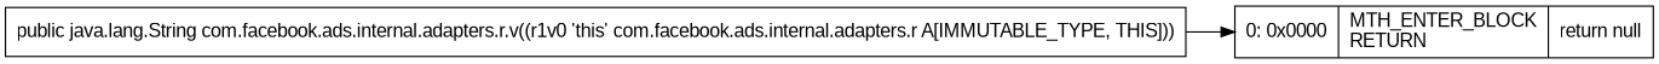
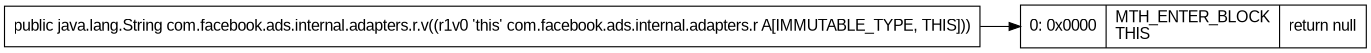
  digraph {
    rankdir=LR
    fontname="Liberation Sans"
    node [shape=record fontname="Liberation Sans"]
-   n1 [label="{0\:\ 0x0000|MTH_ENTER_BLOCK\lRETURN\l|return null\l}"]
+   n1 [label="{0\:\ 0x0000|MTH_ENTER_BLOCK\lTHIS\l|return null\l}"]
    n2 [label="{public java.lang.String com.facebook.ads.internal.adapters.r.v((r1v0 'this' com.facebook.ads.internal.adapters.r A[IMMUTABLE_TYPE, THIS])) }"]
    n2 -> n1 [fontname="Liberation Sans"]
  }
